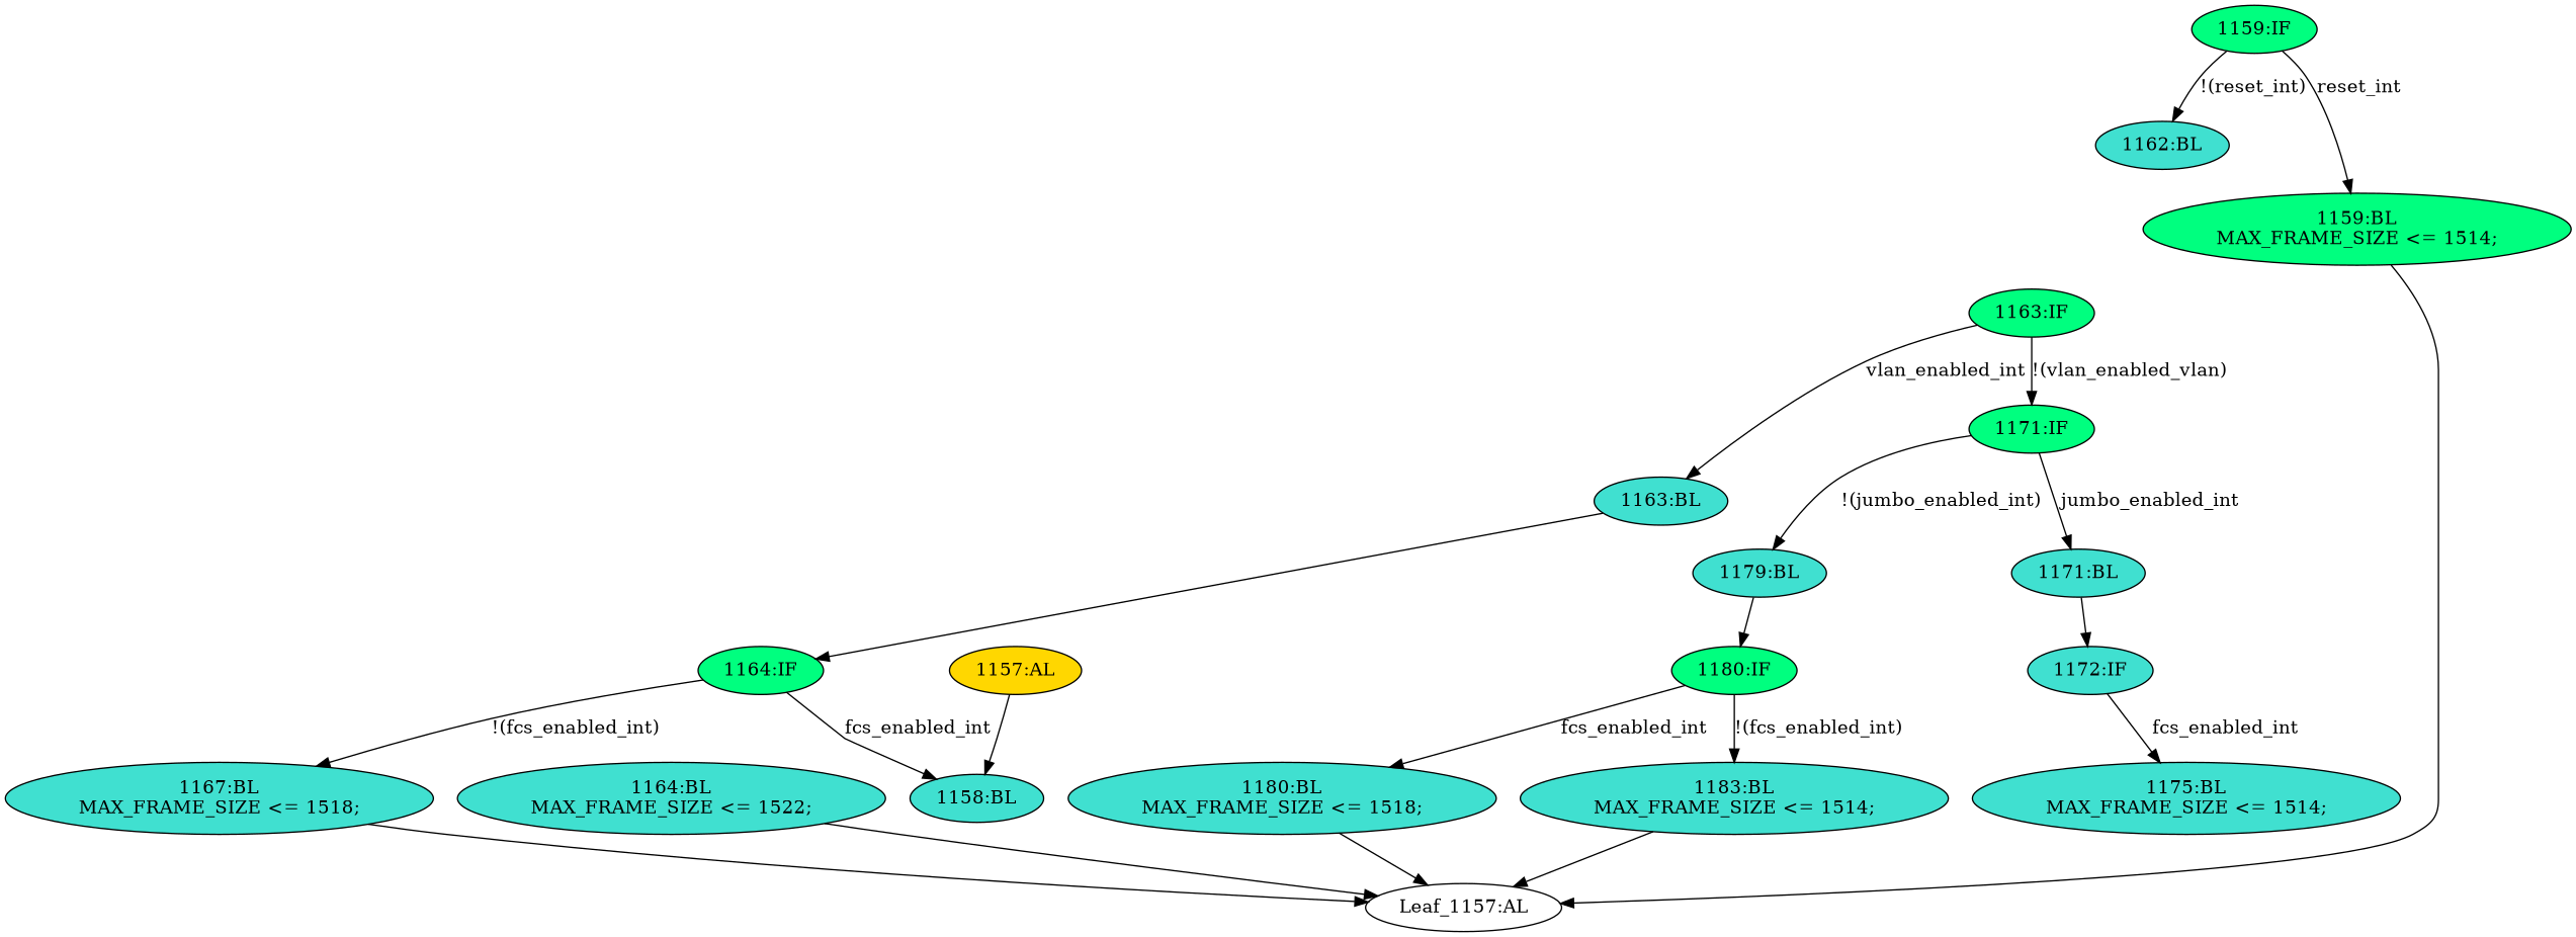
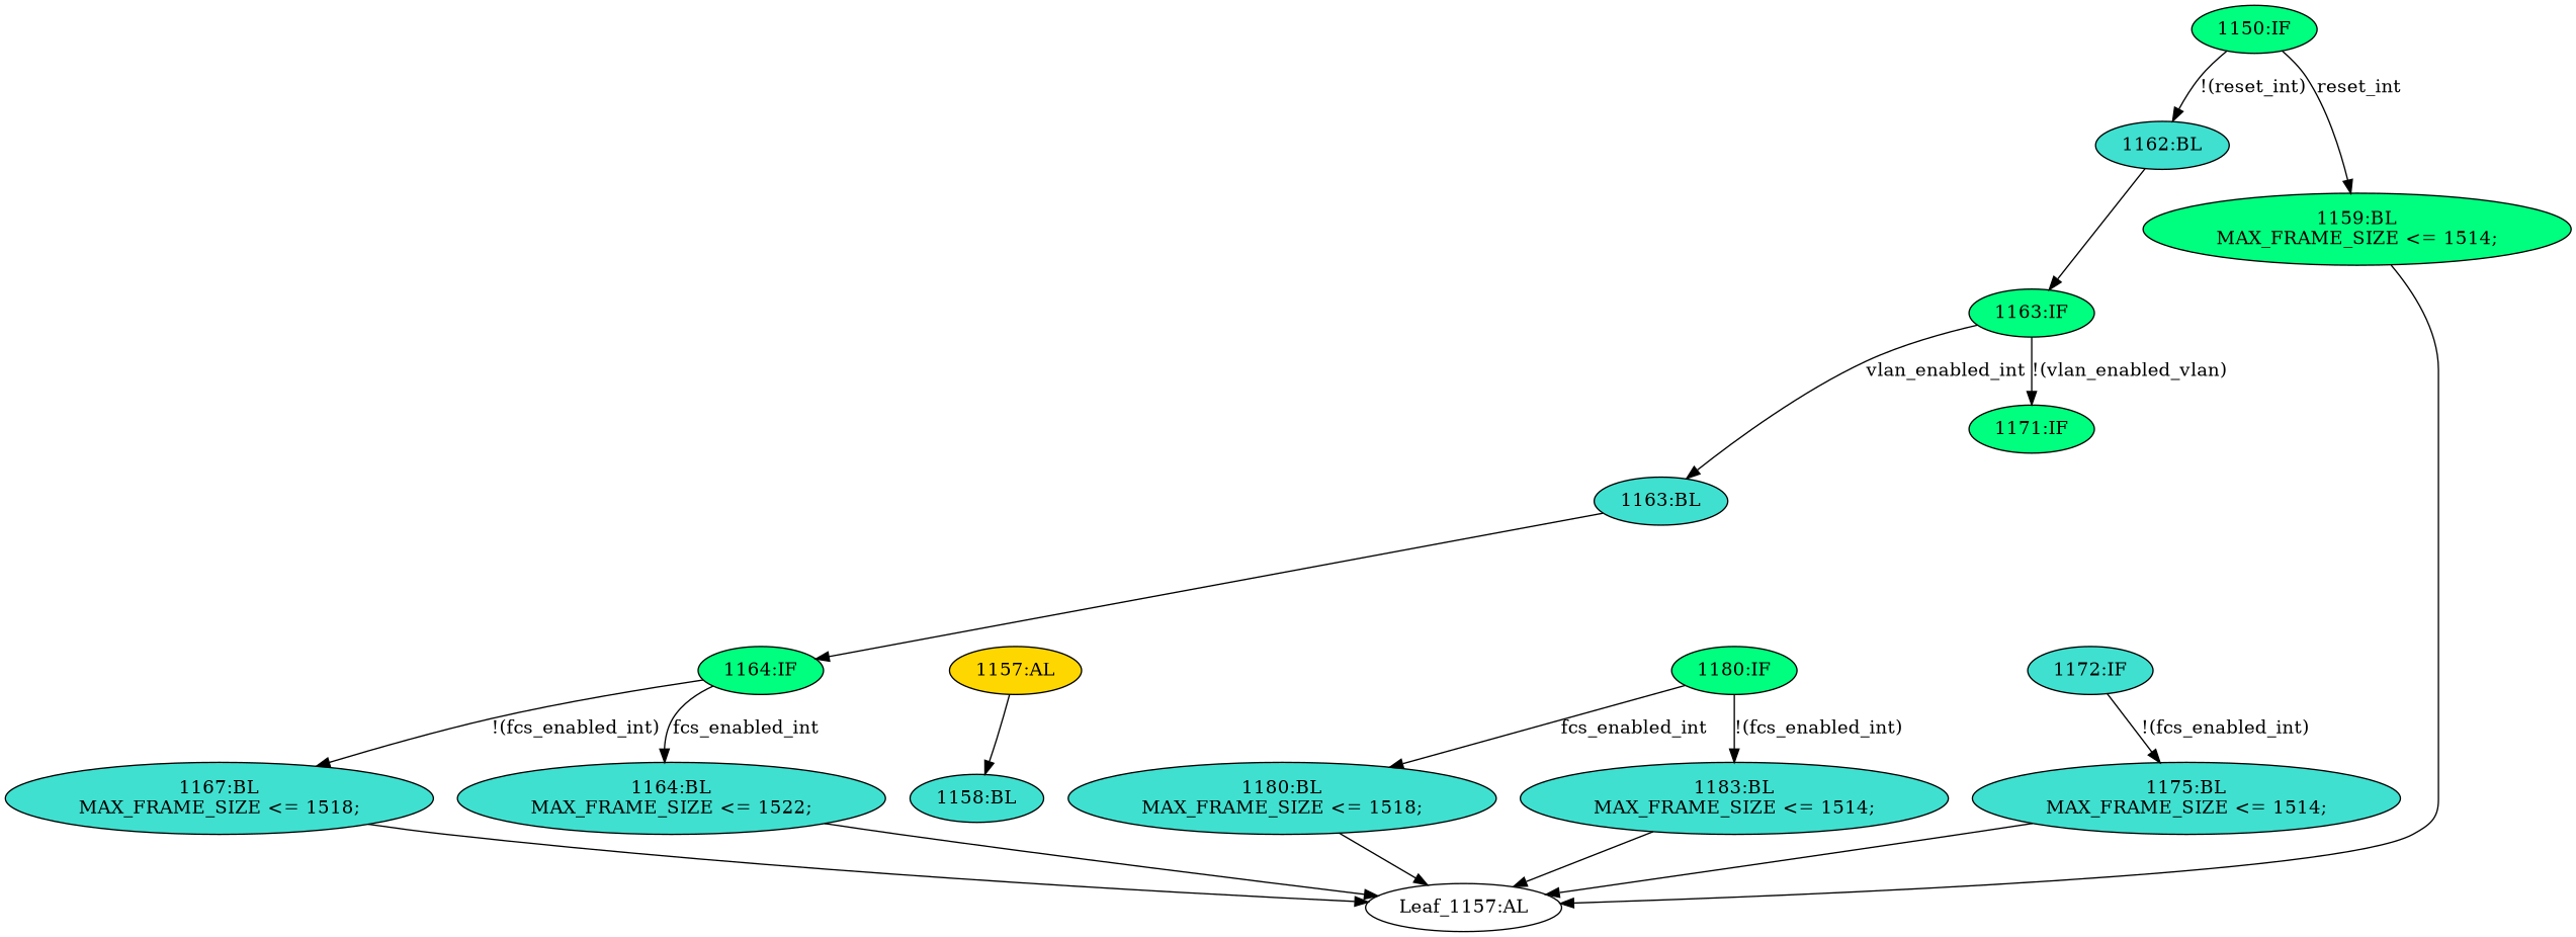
  strict digraph {
    node [fillcolor=turquoise statements="[]" style=filled typ=Block]
    edge [cond="[]" lineno=None]
    n1 [ast="<pyverilog.vparser.ast.IfStatement object at 0x7f2e132e9d50>" fillcolor=springgreen label="1164:IF" typ=IfStatement]
    n2 [ast="<pyverilog.vparser.ast.Block object at 0x7f2e132e94d0>" label="1167:BL\nMAX_FRAME_SIZE <= 1518;" statements="[<pyverilog.vparser.ast.NonblockingSubstitution object at 0x7f2e132e96d0>]"]
    n3 [ast="<pyverilog.vparser.ast.Block object at 0x7f2e12faf050>" label="1164:BL\nMAX_FRAME_SIZE <= 1522;" statements="[<pyverilog.vparser.ast.NonblockingSubstitution object at 0x7f2e12faf090>]"]
    n4 [def_var="['MAX_FRAME_SIZE']" label="Leaf_1157:AL" fillcolor="" statements="" style="" typ=""]
-   n5 [ast="<pyverilog.vparser.ast.Block object at 0x7f2e12faf290>" label="1179:BL"]
    n6 [ast="<pyverilog.vparser.ast.IfStatement object at 0x7f2e12faf2d0>" fillcolor=springgreen label="1180:IF" typ=IfStatement]
    n7 [ast="<pyverilog.vparser.ast.Block object at 0x7f2e12faf4d0>" label="1180:BL\nMAX_FRAME_SIZE <= 1518;" statements="[<pyverilog.vparser.ast.NonblockingSubstitution object at 0x7f2e12faf510>]"]
    n8 [ast="<pyverilog.vparser.ast.Block object at 0x7f2e12faf310>" label="1183:BL\nMAX_FRAME_SIZE <= 1514;" statements="[<pyverilog.vparser.ast.NonblockingSubstitution object at 0x7f2e12faf350>]"]
    n9 [ast="<pyverilog.vparser.ast.Block object at 0x7f2e12faf890>" label="1175:BL\nMAX_FRAME_SIZE <= 1514;" statements="[<pyverilog.vparser.ast.NonblockingSubstitution object at 0x7f2e12faf710>]"]
    n10 [ast="<pyverilog.vparser.ast.Block object at 0x7f2e12faf8d0>" label="1162:BL"]
    n11 [ast="<pyverilog.vparser.ast.IfStatement object at 0x7f2e12faf910>" fillcolor=springgreen label="1163:IF" typ=IfStatement]
    n12 [ast="<pyverilog.vparser.ast.IfStatement object at 0x7f2e12faf950>" fillcolor=springgreen label="1171:IF" typ=IfStatement]
    n13 [ast="<pyverilog.vparser.ast.Block object at 0x7f2e12fafcd0>" label="1163:BL"]
-   n14 [ast="<pyverilog.vparser.ast.Block object at 0x7f2e12faf990>" label="1171:BL"]
    n15 [ast="<pyverilog.vparser.ast.Block object at 0x7f2e12faff10>" fillcolor=springgreen label="1159:BL\nMAX_FRAME_SIZE <= 1514;" statements="[<pyverilog.vparser.ast.NonblockingSubstitution object at 0x7f2e12fafd90>]"]
    n16 [ast="<pyverilog.vparser.ast.Block object at 0x7f2e12faff50>" label="1158:BL"]
-   n17 [ast="<pyverilog.vparser.ast.IfStatement object at 0x7f2e12faff90>" fillcolor=springgreen label="1159:IF" typ=IfStatement]
+   n17 [ast="<pyverilog.vparser.ast.IfStatement object at 0x7f2e12faff90>" fillcolor=springgreen label="1150:IF" typ=IfStatement]
    n18 [ast="<pyverilog.vparser.ast.IfStatement object at 0x7f2e12faf9d0>" label="1172:IF" typ=IfStatement]
    n19 [ast="<pyverilog.vparser.ast.Always object at 0x7f2e1311b0d0>" clk_sens=True fillcolor=gold label="1157:AL" sens="['TX_CLK', 'reset_int']" typ=Always use_var="['jumbo_enabled_int', 'reset_int', 'fcs_enabled_int', 'vlan_enabled_int']"]
    n1 -> n2 [cond="['fcs_enabled_int']" label="!(fcs_enabled_int)" lineno=1164]
-   n1 -> n16 [cond="['fcs_enabled_int']" label=fcs_enabled_int lineno=1164]
+   n1 -> n3 [cond="['fcs_enabled_int']" label=fcs_enabled_int lineno=1164]
    n2 -> n4
    n3 -> n4
-   n5 -> n6
    n6 -> n7 [cond="['fcs_enabled_int']" label=fcs_enabled_int lineno=1180]
    n6 -> n8 [cond="['fcs_enabled_int']" label="!(fcs_enabled_int)" lineno=1180]
    n7 -> n4
    n8 -> n4
+   n9 -> n4
+   n10 -> n11
    n11 -> n12 [cond="['vlan_enabled_int']" label="!(vlan_enabled_vlan)" lineno=1163]
    n11 -> n13 [cond="['vlan_enabled_int']" label=vlan_enabled_int lineno=1163]
-   n12 -> n5 [cond="['jumbo_enabled_int']" label="!(jumbo_enabled_int)" lineno=1171]
-   n12 -> n14 [cond="['jumbo_enabled_int']" label=jumbo_enabled_int lineno=1171]
    n13 -> n1
-   n14 -> n18
    n15 -> n4
    n17 -> n10 [cond="['reset_int']" label="!(reset_int)" lineno=1159]
    n17 -> n15 [cond="['reset_int']" label=reset_int lineno=1159]
-   n18 -> n9 [cond="['fcs_enabled_int']" label=fcs_enabled_int lineno=1172]
+   n18 -> n9 [cond="['fcs_enabled_int']" label="!(fcs_enabled_int)" lineno=1172]
    n19 -> n16
  }
